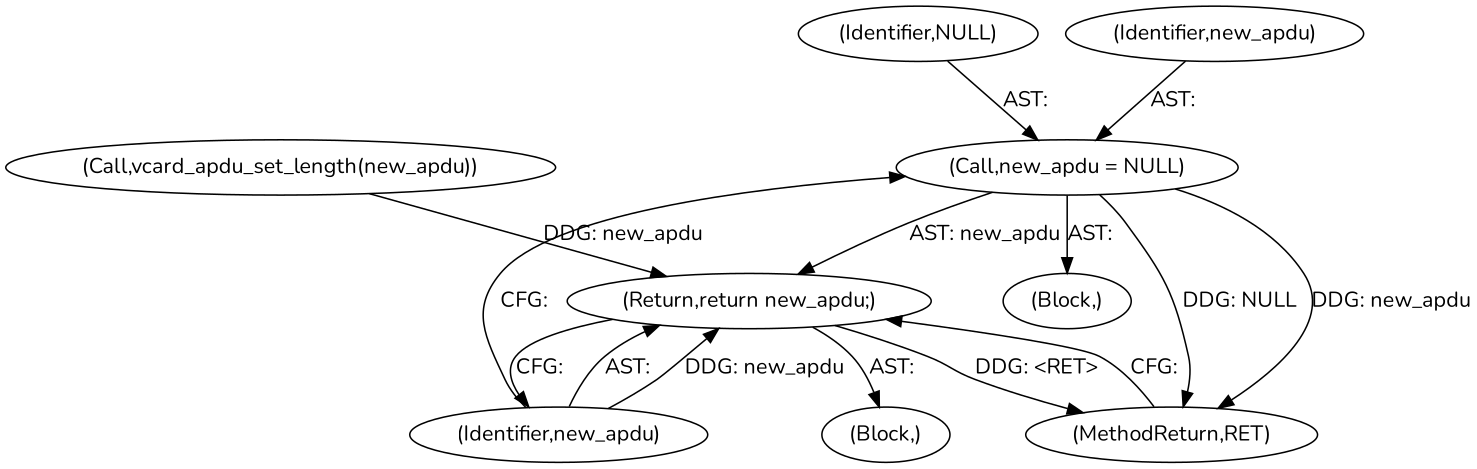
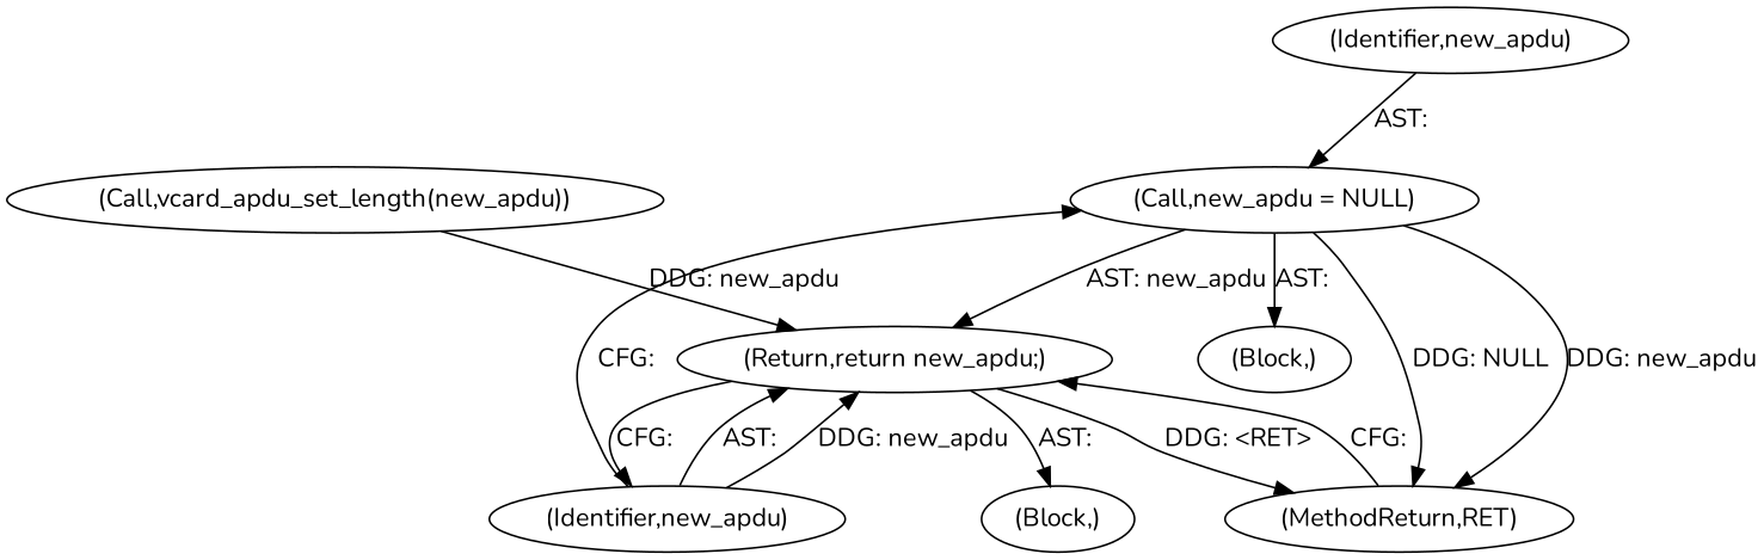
  digraph {
    fontname=Nunito
    node [fontname=Nunito]
    edge [fontname=Nunito]
    n1 [label="(Call,new_apdu = NULL)"]
    n2 [label="(Return,return new_apdu;)"]
    n3 [label="(MethodReturn,RET)"]
    n4 [label="(Block,)"]
    n5 [label="(Block,)"]
    n6 [label="(Identifier,new_apdu)"]
-   n7 [label="(Identifier,NULL)"]
    n8 [label="(Call,vcard_apdu_set_length(new_apdu))"]
    n9 [label="(Identifier,new_apdu)"]
    n1 -> n2 [label="AST: new_apdu"]
    n1 -> n3 [label="DDG: NULL"]
    n1 -> n3 [label="DDG: new_apdu"]
    n1 -> n4 [label="AST: "]
    n2 -> n3 [label="DDG: <RET>"]
    n2 -> n5 [label="AST: "]
    n2 -> n6 [label="CFG: "]
    n3 -> n2 [label="CFG: "]
    n6 -> n1 [label="CFG: "]
    n6 -> n2 [label="AST: "]
    n6 -> n2 [label="DDG: new_apdu"]
-   n7 -> n1 [label="AST: "]
    n8 -> n2 [label="DDG: new_apdu"]
    n9 -> n1 [label="AST: "]
  }
